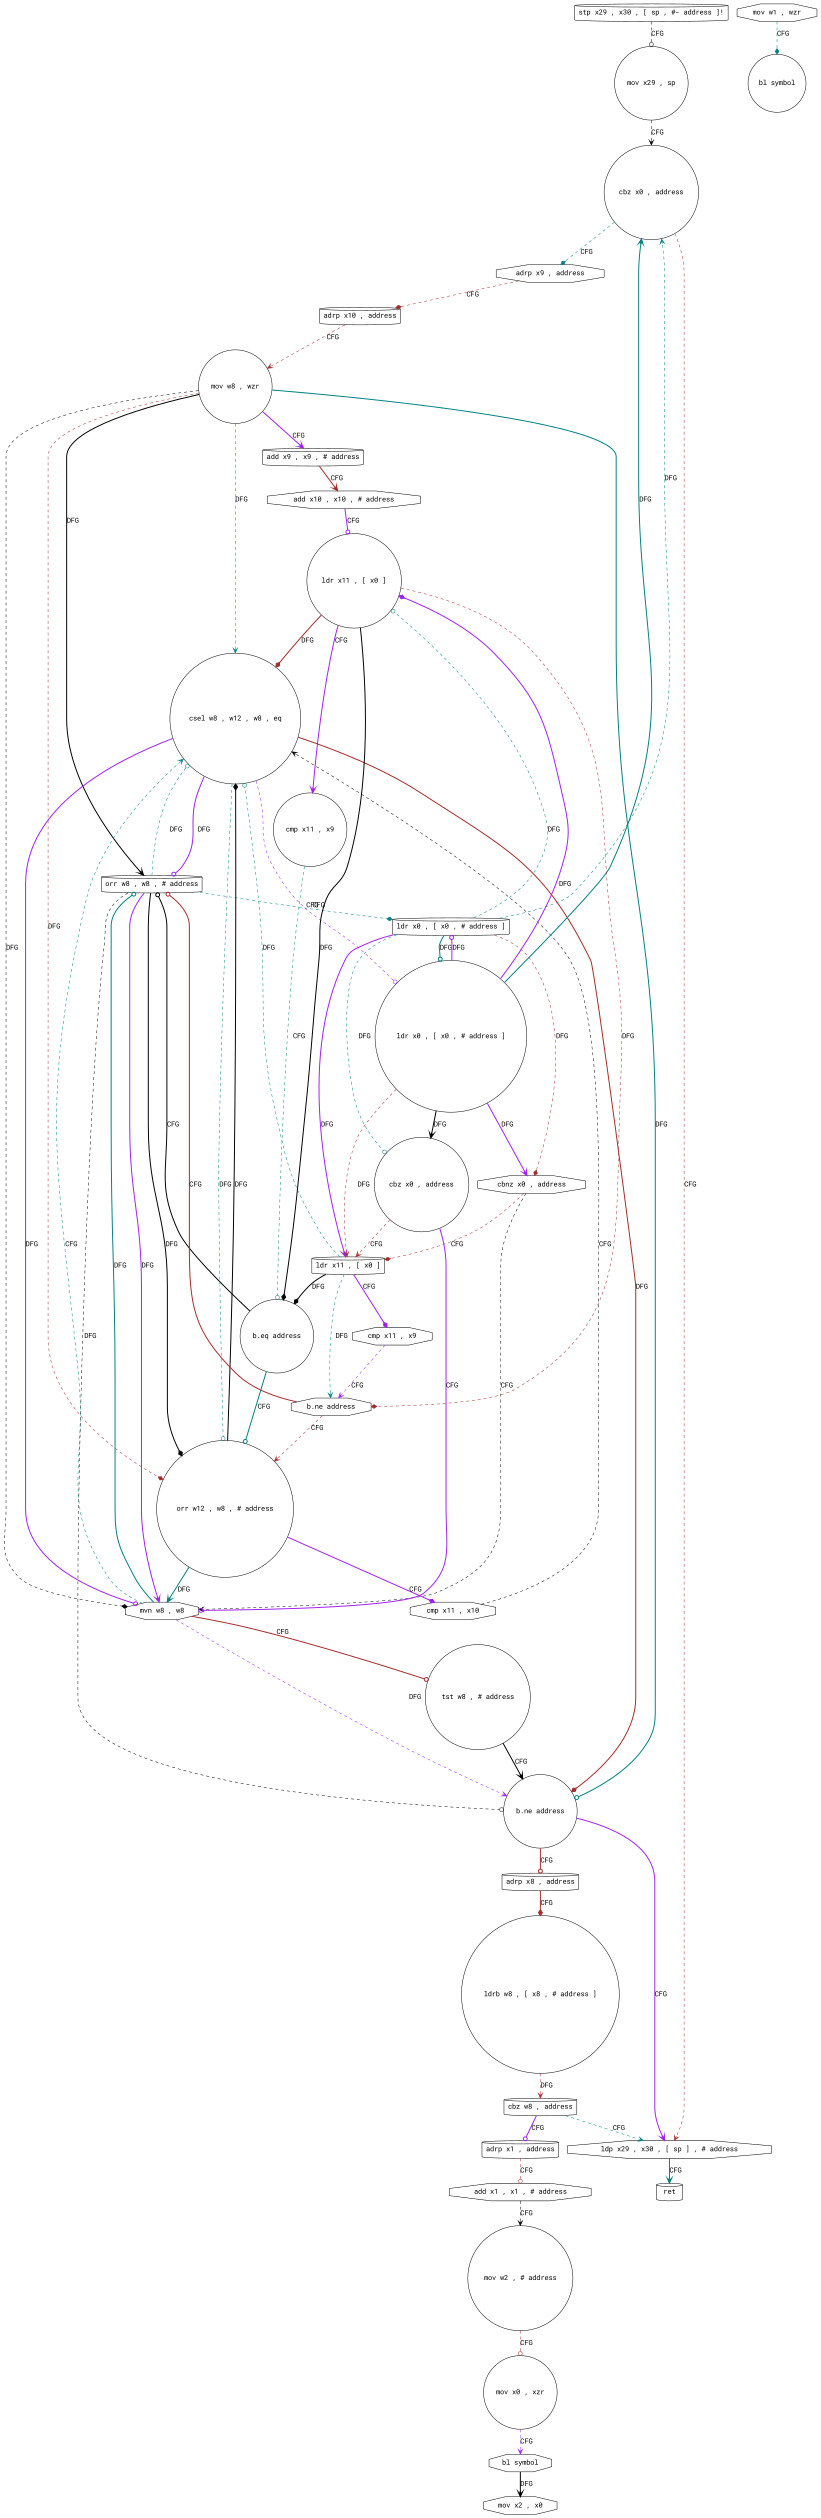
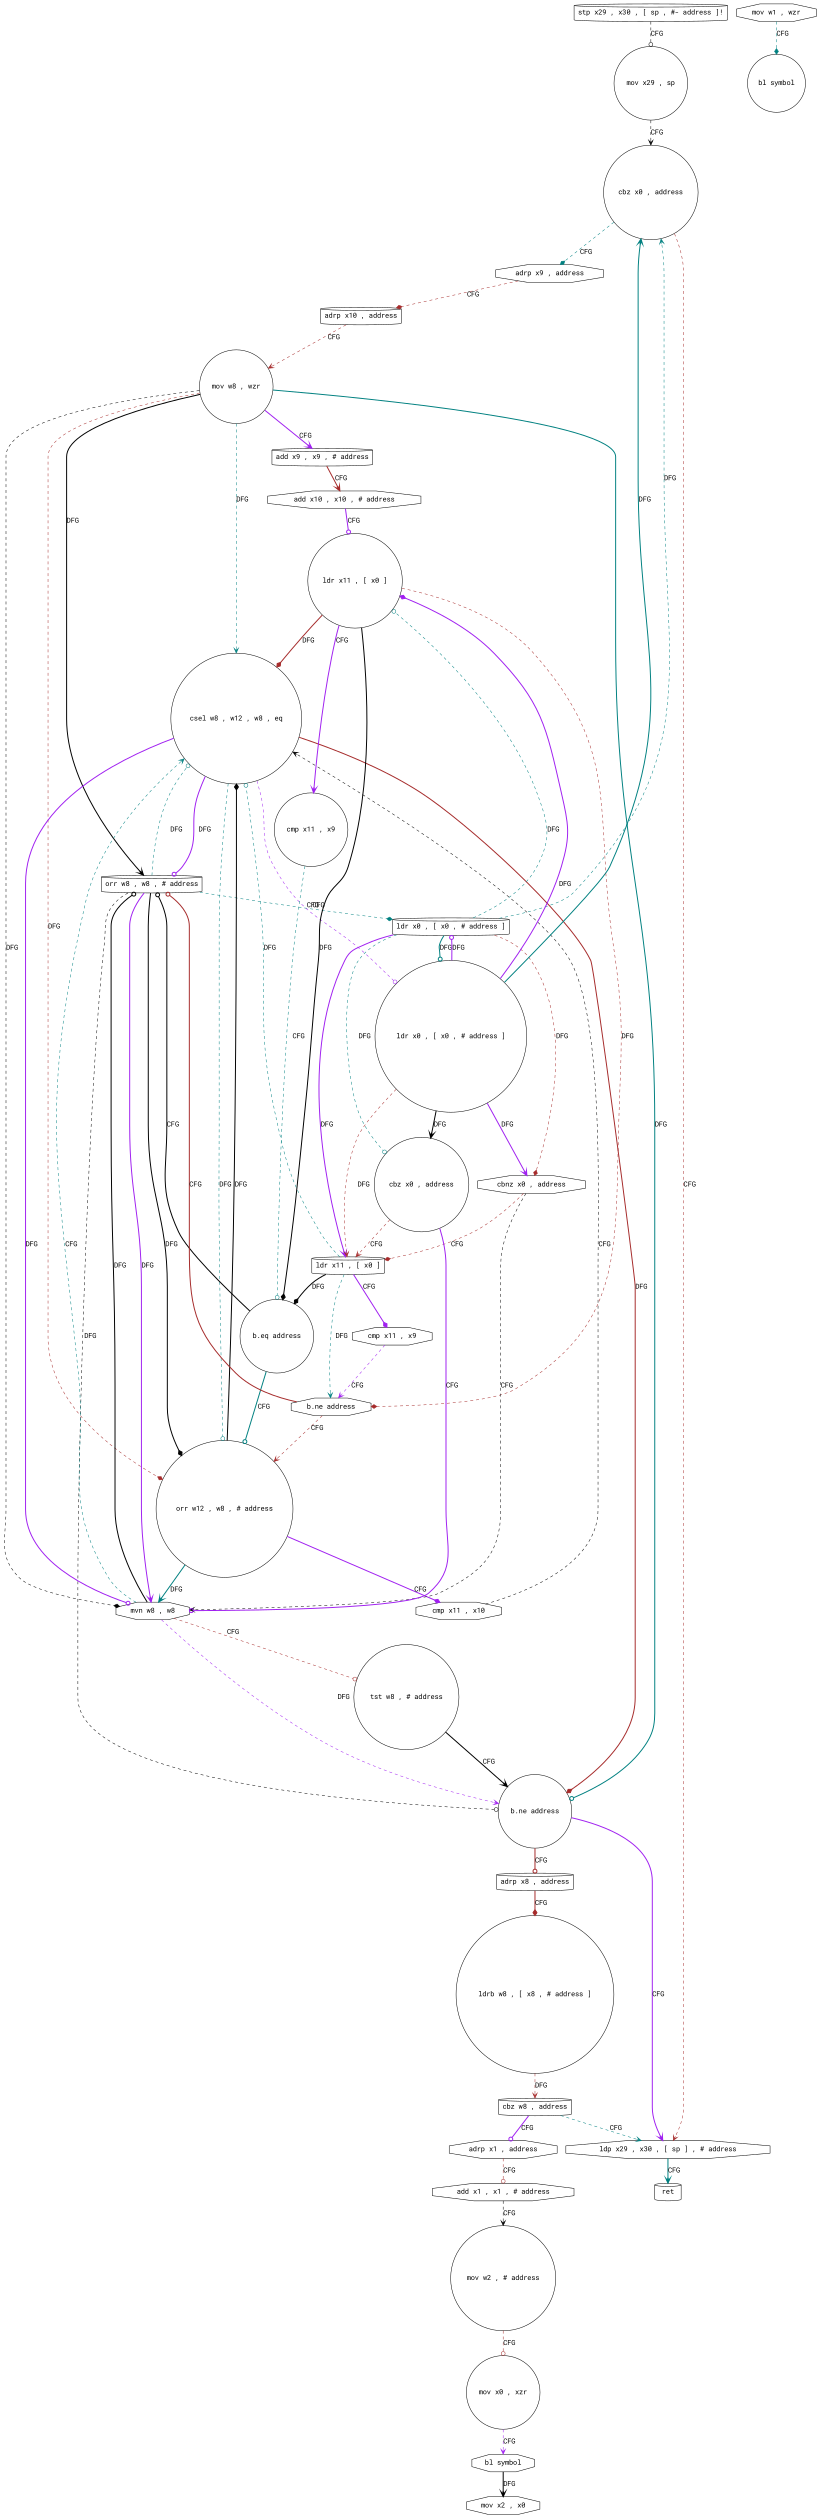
  digraph {
    fontname="Roboto Mono"
    node [fontname="Roboto Mono" shape=circle]
    edge [arrowhead=vee color=teal fontname="Roboto Mono" style=dashed]
    n1 [label="stp x29 , x30 , [ sp , #- address ]!" shape=cylinder]
    n2 [label="mov x29 , sp"]
    n3 [label="cbz x0 , address"]
    n4 [label="ldp x29 , x30 , [ sp ] , # address" shape=octagon]
    n5 [label="adrp x9 , address" shape=octagon]
    n6 [label=ret shape=cylinder]
    n7 [label="adrp x10 , address" shape=cylinder]
    n8 [label="mov w8 , wzr"]
    n9 [label="add x9 , x9 , # address" shape=cylinder]
    n10 [label="orr w8 , w8 , # address" shape=cylinder]
    n11 [label="orr w12 , w8 , # address"]
    n12 [label="mvn w8 , w8" shape=octagon]
    n13 [label="csel w8 , w12 , w8 , eq"]
    n14 [label="b.ne address"]
    n15 [label="add x10 , x10 , # address" shape=octagon]
    n16 [label="ldr x0 , [ x0 , # address ]" shape=cylinder]
    n17 [label="cmp x11 , x10" shape=octagon]
    n18 [label="tst w8 , # address"]
    n19 [label="ldr x0 , [ x0 , # address ]"]
    n20 [label="adrp x8 , address" shape=cylinder]
    n21 [label="ldr x11 , [ x0 ]"]
    n22 [label="cmp x11 , x9"]
    n23 [label="b.eq address"]
    n24 [label="b.ne address" shape=octagon]
    n25 [label="cbnz x0 , address" shape=octagon]
    n26 [label="ldr x11 , [ x0 ]" shape=cylinder]
    n27 [label="cbz x0 , address"]
    n28 [label="cmp x11 , x9" shape=octagon]
    n29 [label="ldrb w8 , [ x8 , # address ]"]
    n30 [label="cbz w8 , address" shape=cylinder]
-   n31 [label="adrp x1 , address" shape=cylinder]
+   n31 [label="adrp x1 , address" shape=octagon]
    n32 [label="add x1 , x1 , # address" shape=octagon]
    n33 [label="mov w2 , # address"]
    n34 [label="mov x0 , xzr"]
    n35 [label="bl symbol" shape=octagon]
    n36 [label="mov x2 , x0" shape=octagon]
    n37 [label="mov w1 , wzr" shape=octagon]
    n38 [label="bl symbol"]
    n1 -> n2 [arrowhead=odot color=black label=CFG]
    n2 -> n3 [color=black label=CFG]
    n3 -> n4 [color=brown label=CFG]
    n3 -> n5 [arrowhead=diamond label=CFG]
    n4 -> n6 [label=CFG style=bold]
    n5 -> n7 [arrowhead=diamond color=brown label=CFG]
    n7 -> n8 [color=brown label=CFG]
    n8 -> n9 [color=purple label=CFG style=bold]
    n8 -> n10 [color=black label=DFG style=bold]
    n8 -> n11 [arrowhead=diamond color=brown label=DFG]
    n8 -> n12 [arrowhead=diamond color=black label=DFG]
    n8 -> n13 [label=DFG]
    n8 -> n14 [arrowhead=odot label=DFG style=bold]
    n9 -> n15 [color=brown label=CFG style=bold]
    n10 -> n11 [arrowhead=diamond color=black label=DFG style=bold]
    n10 -> n12 [color=purple label=DFG style=bold]
    n10 -> n13 [arrowhead=odot label=DFG]
    n10 -> n14 [arrowhead=odot color=black label=DFG]
    n10 -> n16 [arrowhead=diamond label=CFG]
    n11 -> n12 [label=DFG style=bold]
    n11 -> n13 [arrowhead=diamond color=black label=DFG style=bold]
    n11 -> n17 [arrowhead=diamond color=purple label=CFG style=bold]
-   n12 -> n10 [arrowhead=odot label=DFG style=bold]
+   n12 -> n10 [arrowhead=odot color=black label=DFG style=bold]
    n12 -> n13 [label=CFG]
    n12 -> n14 [color=purple label=DFG]
-   n12 -> n18 [arrowhead=odot color=brown label=CFG style=bold]
+   n12 -> n18 [arrowhead=odot color=brown label=CFG]
    n13 -> n10 [arrowhead=odot color=purple label=DFG style=bold]
    n13 -> n11 [arrowhead=odot label=DFG]
    n13 -> n12 [arrowhead=odot color=purple label=DFG style=bold]
    n13 -> n14 [arrowhead=diamond color=brown label=DFG style=bold]
    n13 -> n19 [arrowhead=odot color=purple label=CFG]
    n14 -> n4 [color=purple label=CFG style=bold]
    n14 -> n20 [arrowhead=odot color=brown label=CFG style=bold]
    n15 -> n21 [arrowhead=odot color=purple label=CFG style=bold]
    n16 -> n3 [label=DFG]
    n16 -> n19 [arrowhead=odot label=DFG style=bold]
    n16 -> n21 [arrowhead=odot label=DFG]
    n16 -> n25 [arrowhead=diamond color=brown label=DFG]
    n16 -> n26 [color=purple label=DFG style=bold]
    n16 -> n27 [arrowhead=odot label=DFG]
    n17 -> n13 [color=black label=CFG]
    n18 -> n14 [color=black label=CFG style=bold]
    n19 -> n3 [label=DFG style=bold]
    n19 -> n16 [arrowhead=odot color=purple label=DFG style=bold]
    n19 -> n21 [arrowhead=diamond color=purple label=DFG style=bold]
    n19 -> n25 [color=purple label=DFG style=bold]
    n19 -> n26 [color=brown label=DFG]
    n19 -> n27 [color=black label=DFG style=bold]
    n20 -> n29 [arrowhead=diamond color=brown label=CFG style=bold]
    n21 -> n13 [arrowhead=diamond color=brown label=DFG style=bold]
    n21 -> n22 [color=purple label=CFG style=bold]
    n21 -> n23 [arrowhead=diamond color=black label=DFG style=bold]
    n21 -> n24 [arrowhead=diamond color=brown label=DFG]
    n22 -> n23 [arrowhead=odot label=CFG]
    n23 -> n10 [arrowhead=odot color=black label=CFG style=bold]
    n23 -> n11 [arrowhead=odot label=CFG style=bold]
    n24 -> n10 [arrowhead=odot color=brown label=CFG style=bold]
    n24 -> n11 [color=brown label=CFG]
    n25 -> n12 [color=black label=CFG]
    n25 -> n26 [arrowhead=diamond color=brown label=CFG]
    n26 -> n13 [arrowhead=odot label=DFG]
    n26 -> n23 [arrowhead=diamond color=black label=DFG style=bold]
    n26 -> n24 [label=DFG]
    n26 -> n28 [arrowhead=diamond color=purple label=CFG style=bold]
    n27 -> n12 [arrowhead=odot color=purple label=CFG style=bold]
    n27 -> n26 [color=brown label=CFG]
    n28 -> n24 [color=purple label=CFG]
    n29 -> n30 [color=brown label=DFG]
    n30 -> n4 [label=CFG]
    n30 -> n31 [arrowhead=odot color=purple label=CFG style=bold]
    n31 -> n32 [arrowhead=odot color=brown label=CFG]
    n32 -> n33 [color=black label=CFG]
    n33 -> n34 [arrowhead=odot color=brown label=CFG]
    n34 -> n35 [color=purple label=CFG]
    n35 -> n36 [color=black label=DFG style=bold]
    n37 -> n38 [arrowhead=diamond label=CFG]
  }
